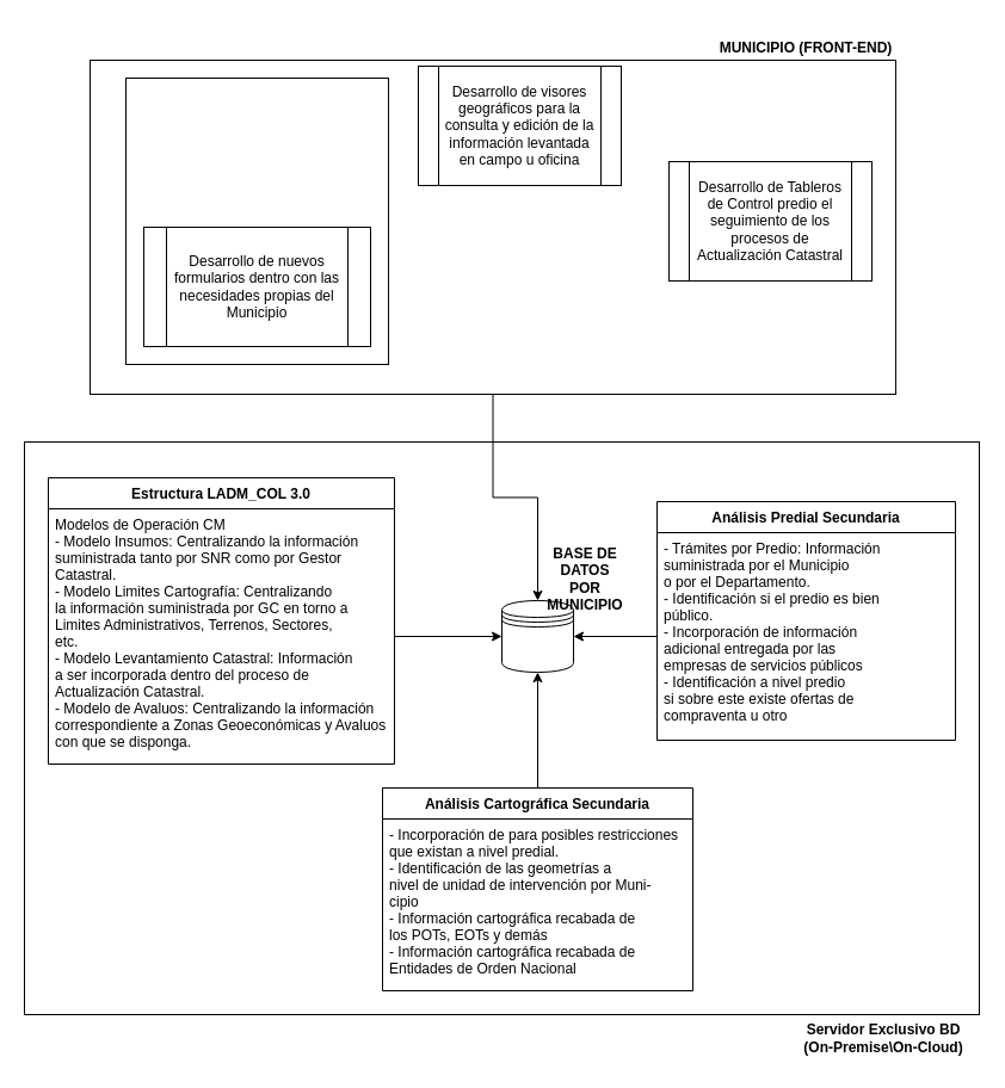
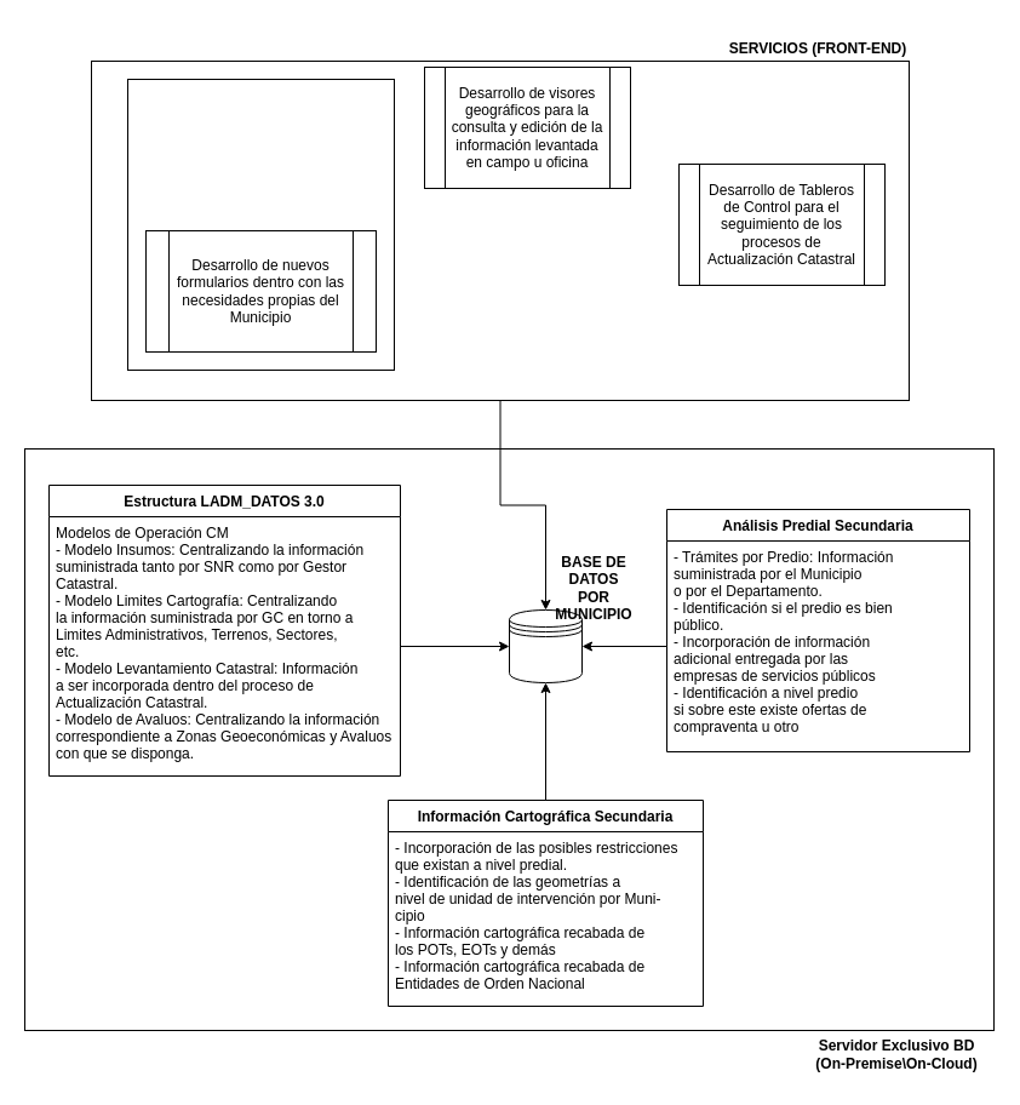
  <mxCell id="0" />
  <mxCell id="1" parent="0" />
  <mxCell id="2" value="" style="rounded=0;whiteSpace=wrap;html=1;" vertex="1" parent="1"><mxGeometry x="20" y="370" width="800" height="480" as="geometry" /></mxCell>
- <mxCell id="3" value="Estructura LADM_COL 3.0" style="swimlane;fontStyle=1;align=center;verticalAlign=top;childLayout=stackLayout;horizontal=1;startSize=26;horizontalStack=0;resizeParent=1;resizeParentMax=0;resizeLast=0;collapsible=1;marginBottom=0;" vertex="1" parent="1"><mxGeometry x="40" y="400" width="290" height="240" as="geometry" /></mxCell>
+ <mxCell id="3" value="Estructura LADM_DATOS 3.0" style="swimlane;fontStyle=1;align=center;verticalAlign=top;childLayout=stackLayout;horizontal=1;startSize=26;horizontalStack=0;resizeParent=1;resizeParentMax=0;resizeLast=0;collapsible=1;marginBottom=0;" vertex="1" parent="1"><mxGeometry x="40" y="400" width="290" height="240" as="geometry" /></mxCell>
  <mxCell id="4" value="Modelos de Operación CM&#10;- Modelo Insumos: Centralizando la información&#10;suministrada tanto por SNR como por Gestor &#10;Catastral.&#10;- Modelo Limites Cartografía: Centralizando&#10;la información suministrada por GC en torno a&#10;Limites Administrativos, Terrenos, Sectores, &#10;etc.&#10;- Modelo Levantamiento Catastral: Información&#10;a ser incorporada dentro del proceso de&#10;Actualización Catastral.&#10;- Modelo de Avaluos: Centralizando la información&#10;correspondiente a Zonas Geoeconómicas y Avaluos&#10;con que se disponga." style="text;strokeColor=none;fillColor=none;align=left;verticalAlign=top;spacingLeft=4;spacingRight=4;overflow=hidden;rotatable=0;points=[[0,0.5],[1,0.5]];portConstraint=eastwest;" vertex="1" parent="3"><mxGeometry y="26" width="290" height="214" as="geometry" /></mxCell>
  <mxCell id="5" style="edgeStyle=orthogonalEdgeStyle;rounded=0;orthogonalLoop=1;jettySize=auto;html=1;entryX=0.5;entryY=1;entryDx=0;entryDy=0;" edge="1" parent="1" source="12" target="6"><mxGeometry relative="1" as="geometry" /></mxCell>
  <mxCell id="6" value="" style="shape=datastore;whiteSpace=wrap;html=1;" vertex="1" parent="1"><mxGeometry x="420" y="503" width="60" height="60" as="geometry" /></mxCell>
  <mxCell id="7" value="Análisis Predial Secundaria" style="swimlane;fontStyle=1;align=center;verticalAlign=top;childLayout=stackLayout;horizontal=1;startSize=26;horizontalStack=0;resizeParent=1;resizeParentMax=0;resizeLast=0;collapsible=1;marginBottom=0;" vertex="1" parent="1"><mxGeometry x="550" y="420" width="250" height="200" as="geometry" /></mxCell>
  <mxCell id="8" value="- Trámites por Predio: Información&#10;suministrada por el Municipio&#10;o por el Departamento.&#10;- Identificación si el predio es bien&#10;público.&#10;- Incorporación de información&#10;adicional entregada por las&#10;empresas de servicios públicos&#10;- Identificación a nivel predio&#10;si sobre este existe ofertas de&#10;compraventa u otro" style="text;strokeColor=none;fillColor=none;align=left;verticalAlign=top;spacingLeft=4;spacingRight=4;overflow=hidden;rotatable=0;points=[[0,0.5],[1,0.5]];portConstraint=eastwest;" vertex="1" parent="7"><mxGeometry y="26" width="250" height="174" as="geometry" /></mxCell>
  <mxCell id="9" value="BASE DE DATOS POR MUNICIPIO" style="text;html=1;strokeColor=none;fillColor=none;align=center;verticalAlign=middle;whiteSpace=wrap;rounded=0;fontStyle=1" vertex="1" parent="1"><mxGeometry x="470" y="475" width="40" height="20" as="geometry" /></mxCell>
  <mxCell id="10" style="edgeStyle=orthogonalEdgeStyle;rounded=0;orthogonalLoop=1;jettySize=auto;html=1;entryX=0;entryY=0.5;entryDx=0;entryDy=0;" edge="1" parent="1" source="4" target="6"><mxGeometry relative="1" as="geometry" /></mxCell>
  <mxCell id="11" style="edgeStyle=orthogonalEdgeStyle;rounded=0;orthogonalLoop=1;jettySize=auto;html=1;entryX=1;entryY=0.5;entryDx=0;entryDy=0;" edge="1" parent="1" source="8" target="6"><mxGeometry relative="1" as="geometry" /></mxCell>
- <mxCell id="12" value="Análisis Cartográfica Secundaria" style="swimlane;fontStyle=1;align=center;verticalAlign=top;childLayout=stackLayout;horizontal=1;startSize=26;horizontalStack=0;resizeParent=1;resizeParentMax=0;resizeLast=0;collapsible=1;marginBottom=0;" vertex="1" parent="1"><mxGeometry x="320" y="660" width="260" height="170" as="geometry" /></mxCell>
- <mxCell id="13" value="- Incorporación de para posibles restricciones&#10;que existan a nivel predial.&#10;- Identificación de las geometrías a &#10;nivel de unidad de intervención por Muni-&#10;cipio&#10;- Información cartográfica recabada de&#10;los POTs, EOTs y demás&#10;- Información cartográfica recabada de&#10;Entidades de Orden Nacional" style="text;strokeColor=none;fillColor=none;align=left;verticalAlign=top;spacingLeft=4;spacingRight=4;overflow=hidden;rotatable=0;points=[[0,0.5],[1,0.5]];portConstraint=eastwest;" vertex="1" parent="12"><mxGeometry y="26" width="260" height="144" as="geometry" /></mxCell>
+ <mxCell id="12" value="Información Cartográfica Secundaria" style="swimlane;fontStyle=1;align=center;verticalAlign=top;childLayout=stackLayout;horizontal=1;startSize=26;horizontalStack=0;resizeParent=1;resizeParentMax=0;resizeLast=0;collapsible=1;marginBottom=0;" vertex="1" parent="1"><mxGeometry x="320" y="660" width="260" height="170" as="geometry" /></mxCell>
+ <mxCell id="13" value="- Incorporación de las posibles restricciones&#10;que existan a nivel predial.&#10;- Identificación de las geometrías a &#10;nivel de unidad de intervención por Muni-&#10;cipio&#10;- Información cartográfica recabada de&#10;los POTs, EOTs y demás&#10;- Información cartográfica recabada de&#10;Entidades de Orden Nacional" style="text;strokeColor=none;fillColor=none;align=left;verticalAlign=top;spacingLeft=4;spacingRight=4;overflow=hidden;rotatable=0;points=[[0,0.5],[1,0.5]];portConstraint=eastwest;" vertex="1" parent="12"><mxGeometry y="26" width="260" height="144" as="geometry" /></mxCell>
  <mxCell id="14" value="Servidor Exclusivo BD&lt;br&gt;(On-Premise\On-Cloud)" style="text;html=1;strokeColor=none;fillColor=none;align=center;verticalAlign=middle;whiteSpace=wrap;rounded=0;fontStyle=1" vertex="1" parent="1"><mxGeometry x="660" y="850" width="160" height="40" as="geometry" /></mxCell>
  <mxCell id="15" style="edgeStyle=orthogonalEdgeStyle;rounded=0;orthogonalLoop=1;jettySize=auto;html=1;entryX=0.5;entryY=0;entryDx=0;entryDy=0;" edge="1" parent="1" source="16" target="6"><mxGeometry relative="1" as="geometry" /></mxCell>
  <mxCell id="16" value="" style="rounded=0;whiteSpace=wrap;html=1;" vertex="1" parent="1"><mxGeometry x="75" y="50" width="675" height="280" as="geometry" /></mxCell>
  <mxCell id="17" style="edgeStyle=orthogonalEdgeStyle;rounded=0;orthogonalLoop=1;jettySize=auto;html=1;exitX=0.5;exitY=1;exitDx=0;exitDy=0;" edge="1" parent="1" source="16" target="16"><mxGeometry relative="1" as="geometry" /></mxCell>
  <mxCell id="18" value="Desarrollo de visores geográficos para la consulta y edición de la información levantada en campo u oficina" style="shape=process;whiteSpace=wrap;html=1;backgroundOutline=1;" vertex="1" parent="1"><mxGeometry x="350" y="55" width="170" height="100" as="geometry" /></mxCell>
- <mxCell id="19" value="Desarrollo de Tableros de Control predio el seguimiento de los procesos de Actualización Catastral" style="shape=process;whiteSpace=wrap;html=1;backgroundOutline=1;" vertex="1" parent="1"><mxGeometry x="560" y="135" width="170" height="100" as="geometry" /></mxCell>
- <mxCell id="20" value="MUNICIPIO (FRONT-END)" style="text;html=1;strokeColor=none;fillColor=none;align=center;verticalAlign=middle;whiteSpace=wrap;rounded=0;fontStyle=1" vertex="1" parent="1"><mxGeometry x="595" y="20" width="160" height="40" as="geometry" /></mxCell>
+ <mxCell id="19" value="Desarrollo de Tableros de Control para el seguimiento de los procesos de Actualización Catastral" style="shape=process;whiteSpace=wrap;html=1;backgroundOutline=1;" vertex="1" parent="1"><mxGeometry x="560" y="135" width="170" height="100" as="geometry" /></mxCell>
+ <mxCell id="20" value="SERVICIOS (FRONT-END)" style="text;html=1;strokeColor=none;fillColor=none;align=center;verticalAlign=middle;whiteSpace=wrap;rounded=0;fontStyle=1" vertex="1" parent="1"><mxGeometry x="595" y="20" width="160" height="40" as="geometry" /></mxCell>
  <mxCell id="21" value="" style="rounded=0;whiteSpace=wrap;html=1;" vertex="1" parent="1"><mxGeometry x="105" y="65" width="220" height="240" as="geometry" /></mxCell>
  <mxCell id="22" value="Desarrollo de nuevos formularios dentro con las necesidades propias del Municipio" style="shape=process;whiteSpace=wrap;html=1;backgroundOutline=1;" vertex="1" parent="1"><mxGeometry x="120" y="190" width="190" height="100" as="geometry" /></mxCell>
